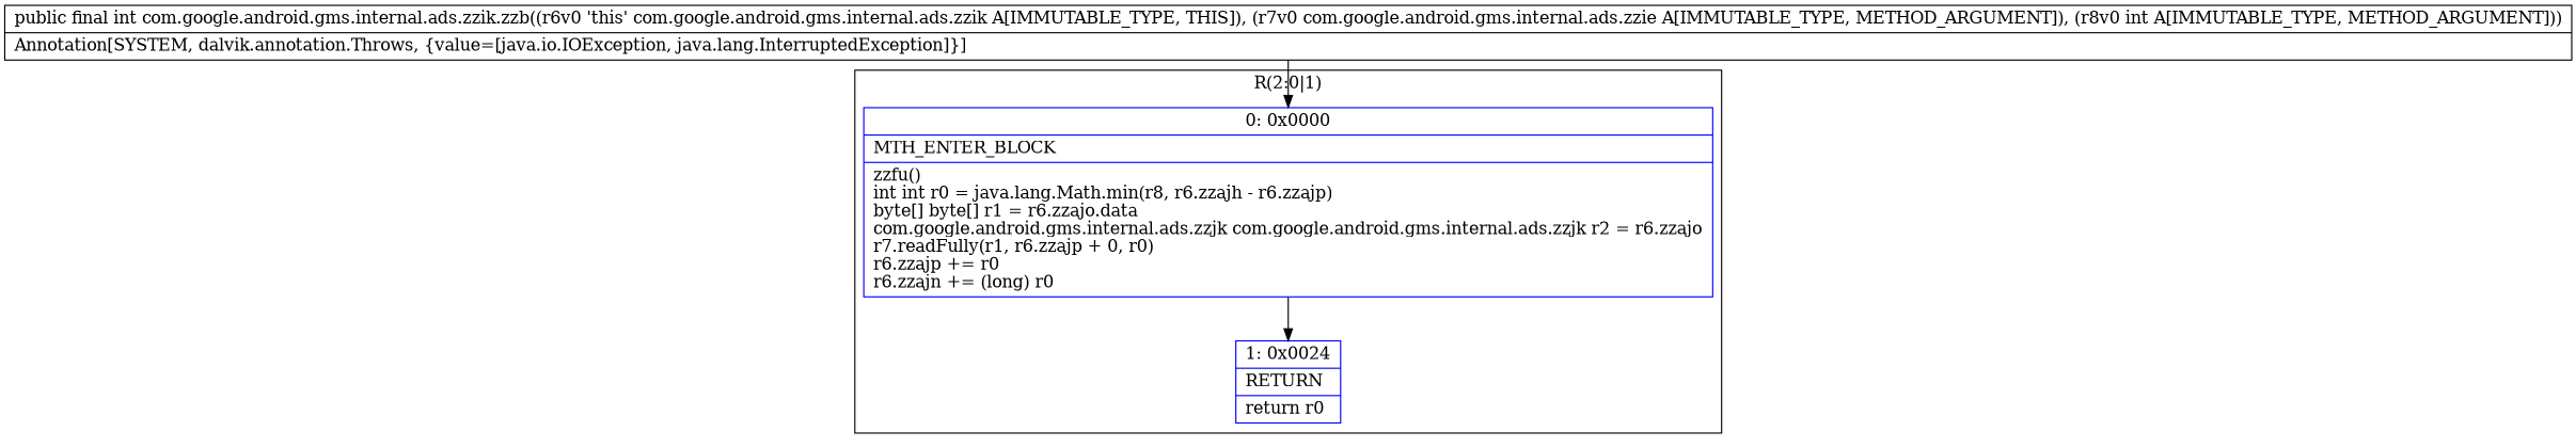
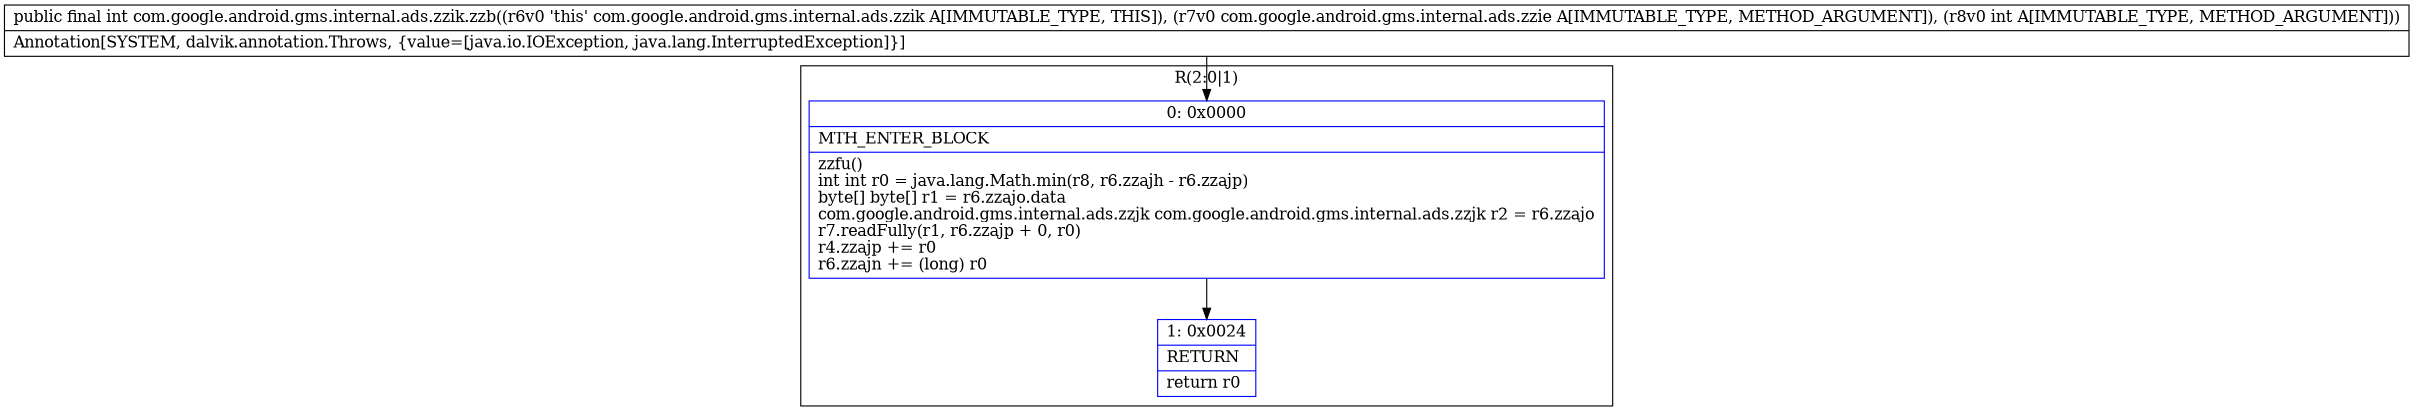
  digraph {
    node [color=blue shape=record]
-   n1 [label="{0\:\ 0x0000|MTH_ENTER_BLOCK\l|zzfu()\lint int r0 = java.lang.Math.min(r8, r6.zzajh \- r6.zzajp)\lbyte[] byte[] r1 = r6.zzajo.data\lcom.google.android.gms.internal.ads.zzjk com.google.android.gms.internal.ads.zzjk r2 = r6.zzajo\lr7.readFully(r1, r6.zzajp + 0, r0)\lr6.zzajp += r0\lr6.zzajn += (long) r0\l}"]
+   n1 [label="{0\:\ 0x0000|MTH_ENTER_BLOCK\l|zzfu()\lint int r0 = java.lang.Math.min(r8, r6.zzajh \- r6.zzajp)\lbyte[] byte[] r1 = r6.zzajo.data\lcom.google.android.gms.internal.ads.zzjk com.google.android.gms.internal.ads.zzjk r2 = r6.zzajo\lr7.readFully(r1, r6.zzajp + 0, r0)\lr4.zzajp += r0\lr6.zzajn += (long) r0\l}"]
    n2 [label="{1\:\ 0x0024|RETURN\l|return r0\l}"]
    n3 [label="{public final int com.google.android.gms.internal.ads.zzik.zzb((r6v0 'this' com.google.android.gms.internal.ads.zzik A[IMMUTABLE_TYPE, THIS]), (r7v0 com.google.android.gms.internal.ads.zzie A[IMMUTABLE_TYPE, METHOD_ARGUMENT]), (r8v0 int A[IMMUTABLE_TYPE, METHOD_ARGUMENT]))  | Annotation[SYSTEM, dalvik.annotation.Throws, \{value=[java.io.IOException, java.lang.InterruptedException]\}]\l}" color=""]
    subgraph cluster_1 {
      label="R(2:0|1)"
      n1
      n2
    }
    n1 -> n2
    n3 -> n1
  }
